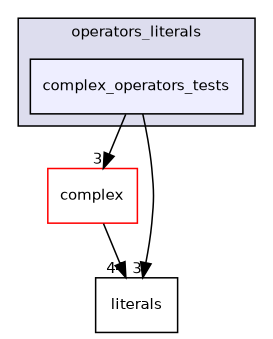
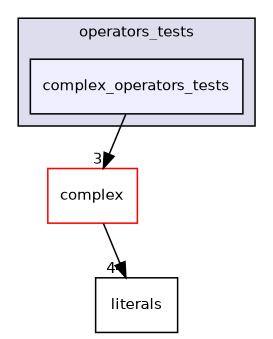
  digraph {
    compound=true
    node [fontname=Helvetica fontsize=10 shape=box style=filled]
    edge [headlabel=3 labeldistance=1.5 labelfontname=Helvetica labelfontsize=10]
    n1 [fillcolor="#eeeeff" label=complex_operators_tests pencolor=black]
    n2 [color=red fillcolor=white label=complex]
    n3 [label=literals style=""]
    subgraph cluster_1 {
      bgcolor="#ddddee"
      fontname=Helvetica
      fontsize=10
-     label=operators_literals
+     label=operators_tests
      pencolor=black
      n1
    }
    n1 -> n2
-   n1 -> n3
    n2 -> n3 [headlabel=44]
  }
